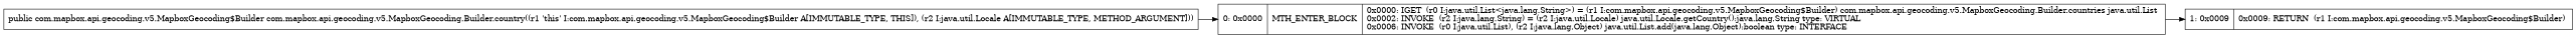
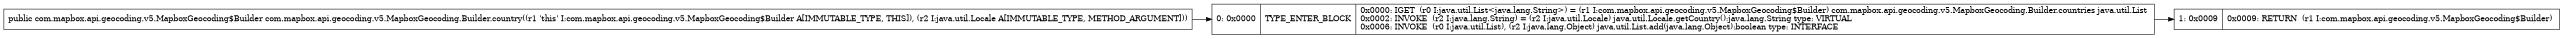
  digraph {
    rankdir=LR
    node [shape=record]
-   n1 [label="{0\:\ 0x0000|MTH_ENTER_BLOCK\l|0x0000: IGET  (r0 I:java.util.List\<java.lang.String\>) = (r1 I:com.mapbox.api.geocoding.v5.MapboxGeocoding$Builder) com.mapbox.api.geocoding.v5.MapboxGeocoding.Builder.countries java.util.List \l0x0002: INVOKE  (r2 I:java.lang.String) = (r2 I:java.util.Locale) java.util.Locale.getCountry():java.lang.String type: VIRTUAL \l0x0006: INVOKE  (r0 I:java.util.List), (r2 I:java.lang.Object) java.util.List.add(java.lang.Object):boolean type: INTERFACE \l}"]
+   n1 [label="{0\:\ 0x0000|TYPE_ENTER_BLOCK\l|0x0000: IGET  (r0 I:java.util.List\<java.lang.String\>) = (r1 I:com.mapbox.api.geocoding.v5.MapboxGeocoding$Builder) com.mapbox.api.geocoding.v5.MapboxGeocoding.Builder.countries java.util.List \l0x0002: INVOKE  (r2 I:java.lang.String) = (r2 I:java.util.Locale) java.util.Locale.getCountry():java.lang.String type: VIRTUAL \l0x0006: INVOKE  (r0 I:java.util.List), (r2 I:java.lang.Object) java.util.List.add(java.lang.Object):boolean type: INTERFACE \l}"]
    n2 [label="{1\:\ 0x0009|0x0009: RETURN  (r1 I:com.mapbox.api.geocoding.v5.MapboxGeocoding$Builder) \l}"]
    n3 [label="{public com.mapbox.api.geocoding.v5.MapboxGeocoding$Builder com.mapbox.api.geocoding.v5.MapboxGeocoding.Builder.country((r1 'this' I:com.mapbox.api.geocoding.v5.MapboxGeocoding$Builder A[IMMUTABLE_TYPE, THIS]), (r2 I:java.util.Locale A[IMMUTABLE_TYPE, METHOD_ARGUMENT])) }"]
    n1 -> n2
    n3 -> n1
  }
